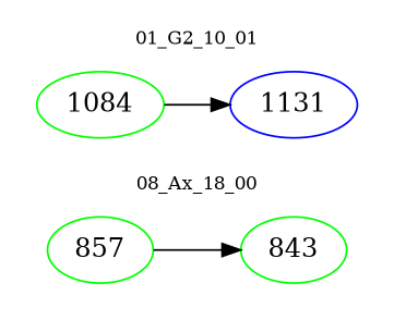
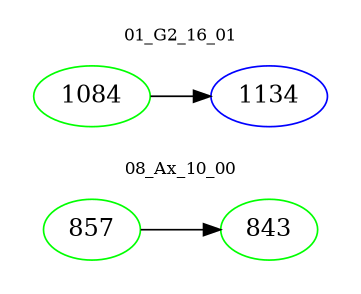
  digraph {
    rankdir=LR
    node [color=green]
    edge [color=black]
    n1 [label=857]
    n2 [label=843]
    n3 [label=1084]
-   n4 [color=blue label=1131]
+   n4 [color=blue label=1134]
    subgraph cluster_1 {
      color=white
      fontsize=10
-     label="08_Ax_18_00"
+     label="08_Ax_10_00"
      n1
      n2
    }
    subgraph cluster_2 {
      color=white
      fontsize=10
-     label="01_G2_10_01"
+     label="01_G2_16_01"
      n3
      n4
    }
    n1 -> n2
    n3 -> n4
  }
